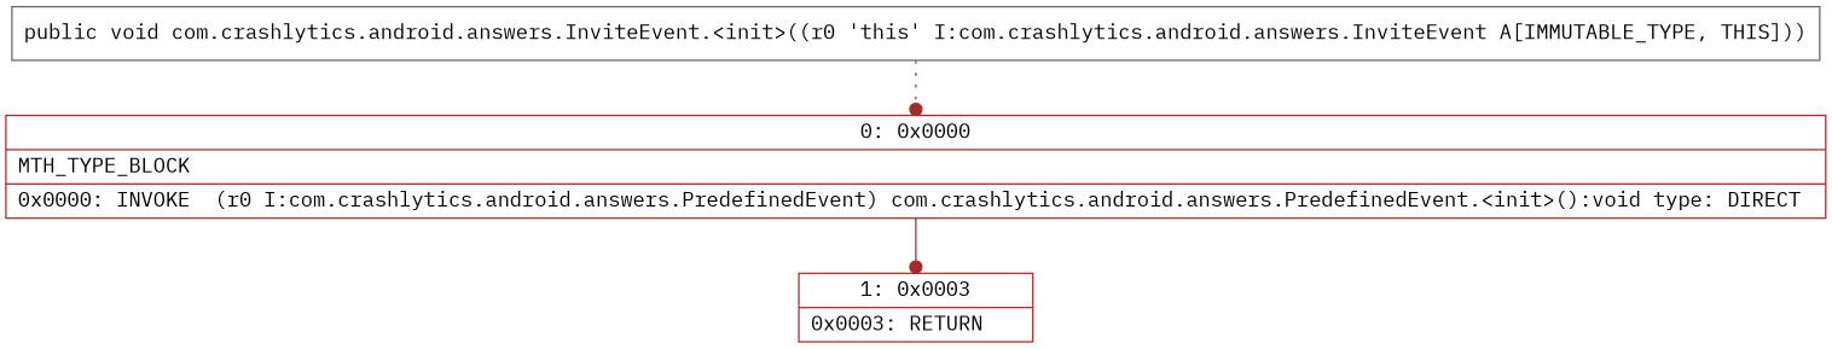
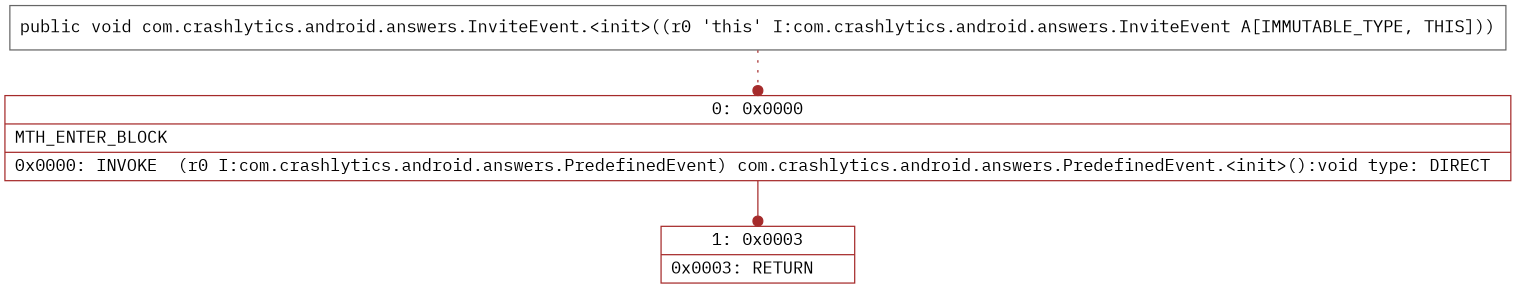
  digraph {
    fontname="IBM Plex Mono"
    node [shape=record color=brown fontname="IBM Plex Mono"]
    edge [color=brown arrowhead=dot fontname="IBM Plex Mono"]
-   n1 [label="{0\:\ 0x0000|MTH_TYPE_BLOCK\l|0x0000: INVOKE  (r0 I:com.crashlytics.android.answers.PredefinedEvent) com.crashlytics.android.answers.PredefinedEvent.\<init\>():void type: DIRECT \l}"]
+   n1 [label="{0\:\ 0x0000|MTH_ENTER_BLOCK\l|0x0000: INVOKE  (r0 I:com.crashlytics.android.answers.PredefinedEvent) com.crashlytics.android.answers.PredefinedEvent.\<init\>():void type: DIRECT \l}"]
    n2 [label="{1\:\ 0x0003|0x0003: RETURN   \l}"]
    n3 [label="{public void com.crashlytics.android.answers.InviteEvent.\<init\>((r0 'this' I:com.crashlytics.android.answers.InviteEvent A[IMMUTABLE_TYPE, THIS])) }" color=gray40]
    n1 -> n2 [style=solid]
    n3 -> n1 [style=dotted]
  }
